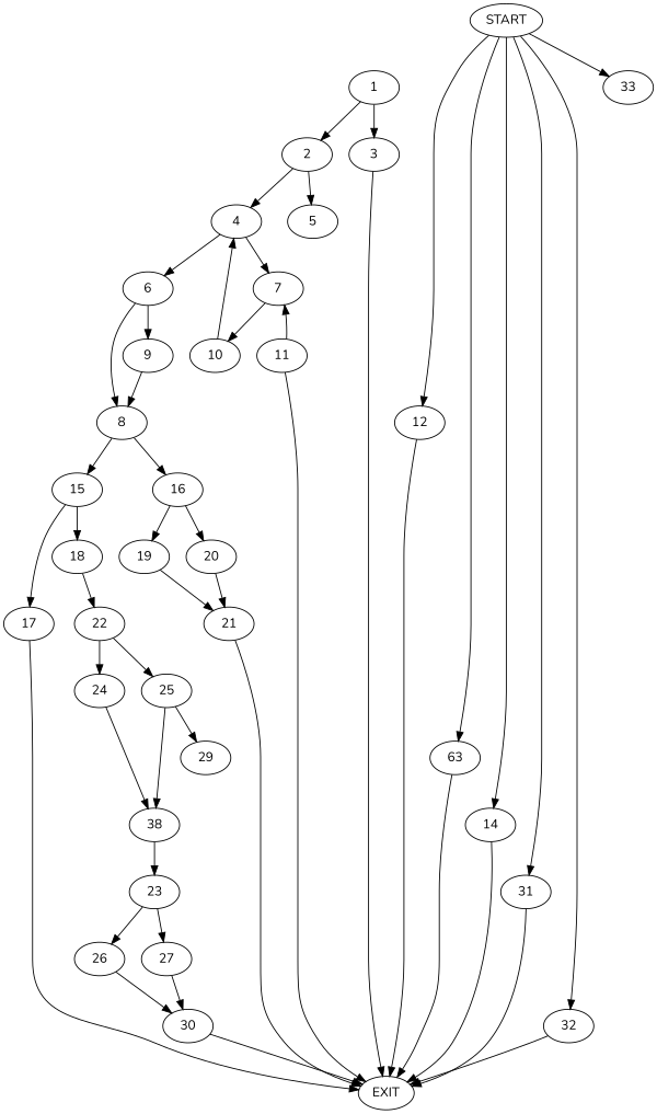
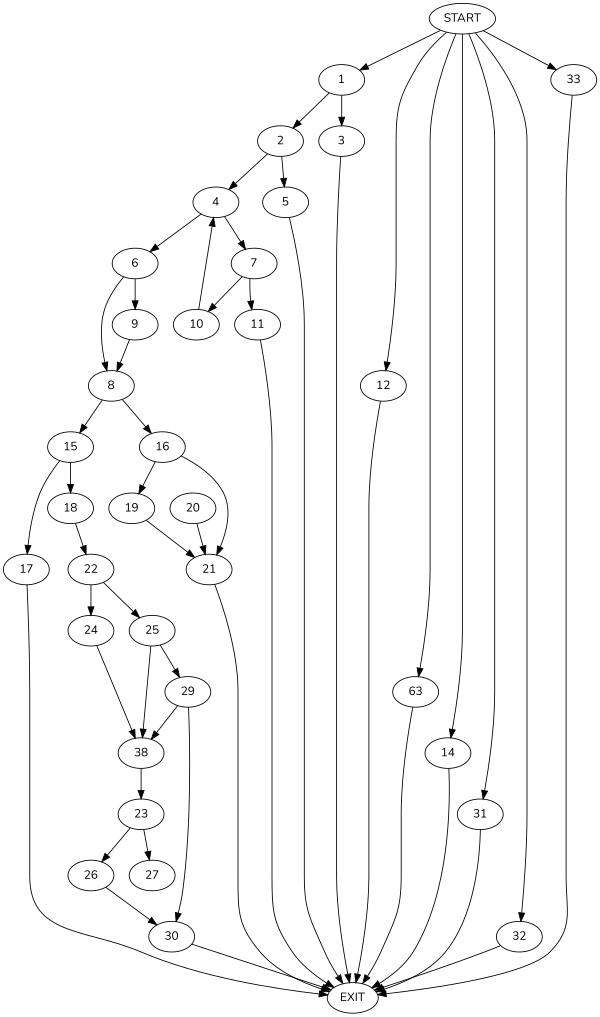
  digraph {
    fontname=Nunito
    node [fontname=Nunito]
    edge [fontname=Nunito]
    n1 [label=START]
    1
    12
    n4 [label=63]
    14
    31
    32
    33
    2
    3
    n11 [label=EXIT]
    4
    5
    6
    7
    8
    9
    10
    11
    15
    16
    17
    18
    19
    20
    22
    21
    24
    25
    23
    26
    27
    n33 [label=38]
    29
    30
+   n1 -> 1
    n1 -> 12
    n1 -> n4
    n1 -> 14
    n1 -> 31
    n1 -> 32
    n1 -> 33
    1 -> 2
    1 -> 3
    12 -> n11
    n4 -> n11
    14 -> n11
    31 -> n11
    32 -> n11
+   33 -> n11
    2 -> 4
    2 -> 5
    3 -> n11
    4 -> 6
    4 -> 7
+   5 -> n11
    6 -> 8
    6 -> 9
    7 -> 10
-   11 -> 7
+   7 -> 11
    8 -> 15
    8 -> 16
    9 -> 8
    10 -> 4
    11 -> n11
    15 -> 17
    15 -> 18
    16 -> 19
-   16 -> 20
+   16 -> 21
    17 -> n11
    18 -> 22
    19 -> 21
    20 -> 21
    22 -> 24
    22 -> 25
    21 -> n11
    24 -> n33
    25 -> n33
    25 -> 29
    23 -> 26
    23 -> 27
    26 -> 30
-   27 -> 30
+   29 -> 30
    n33 -> 23
+   29 -> n33
    30 -> n11
  }
